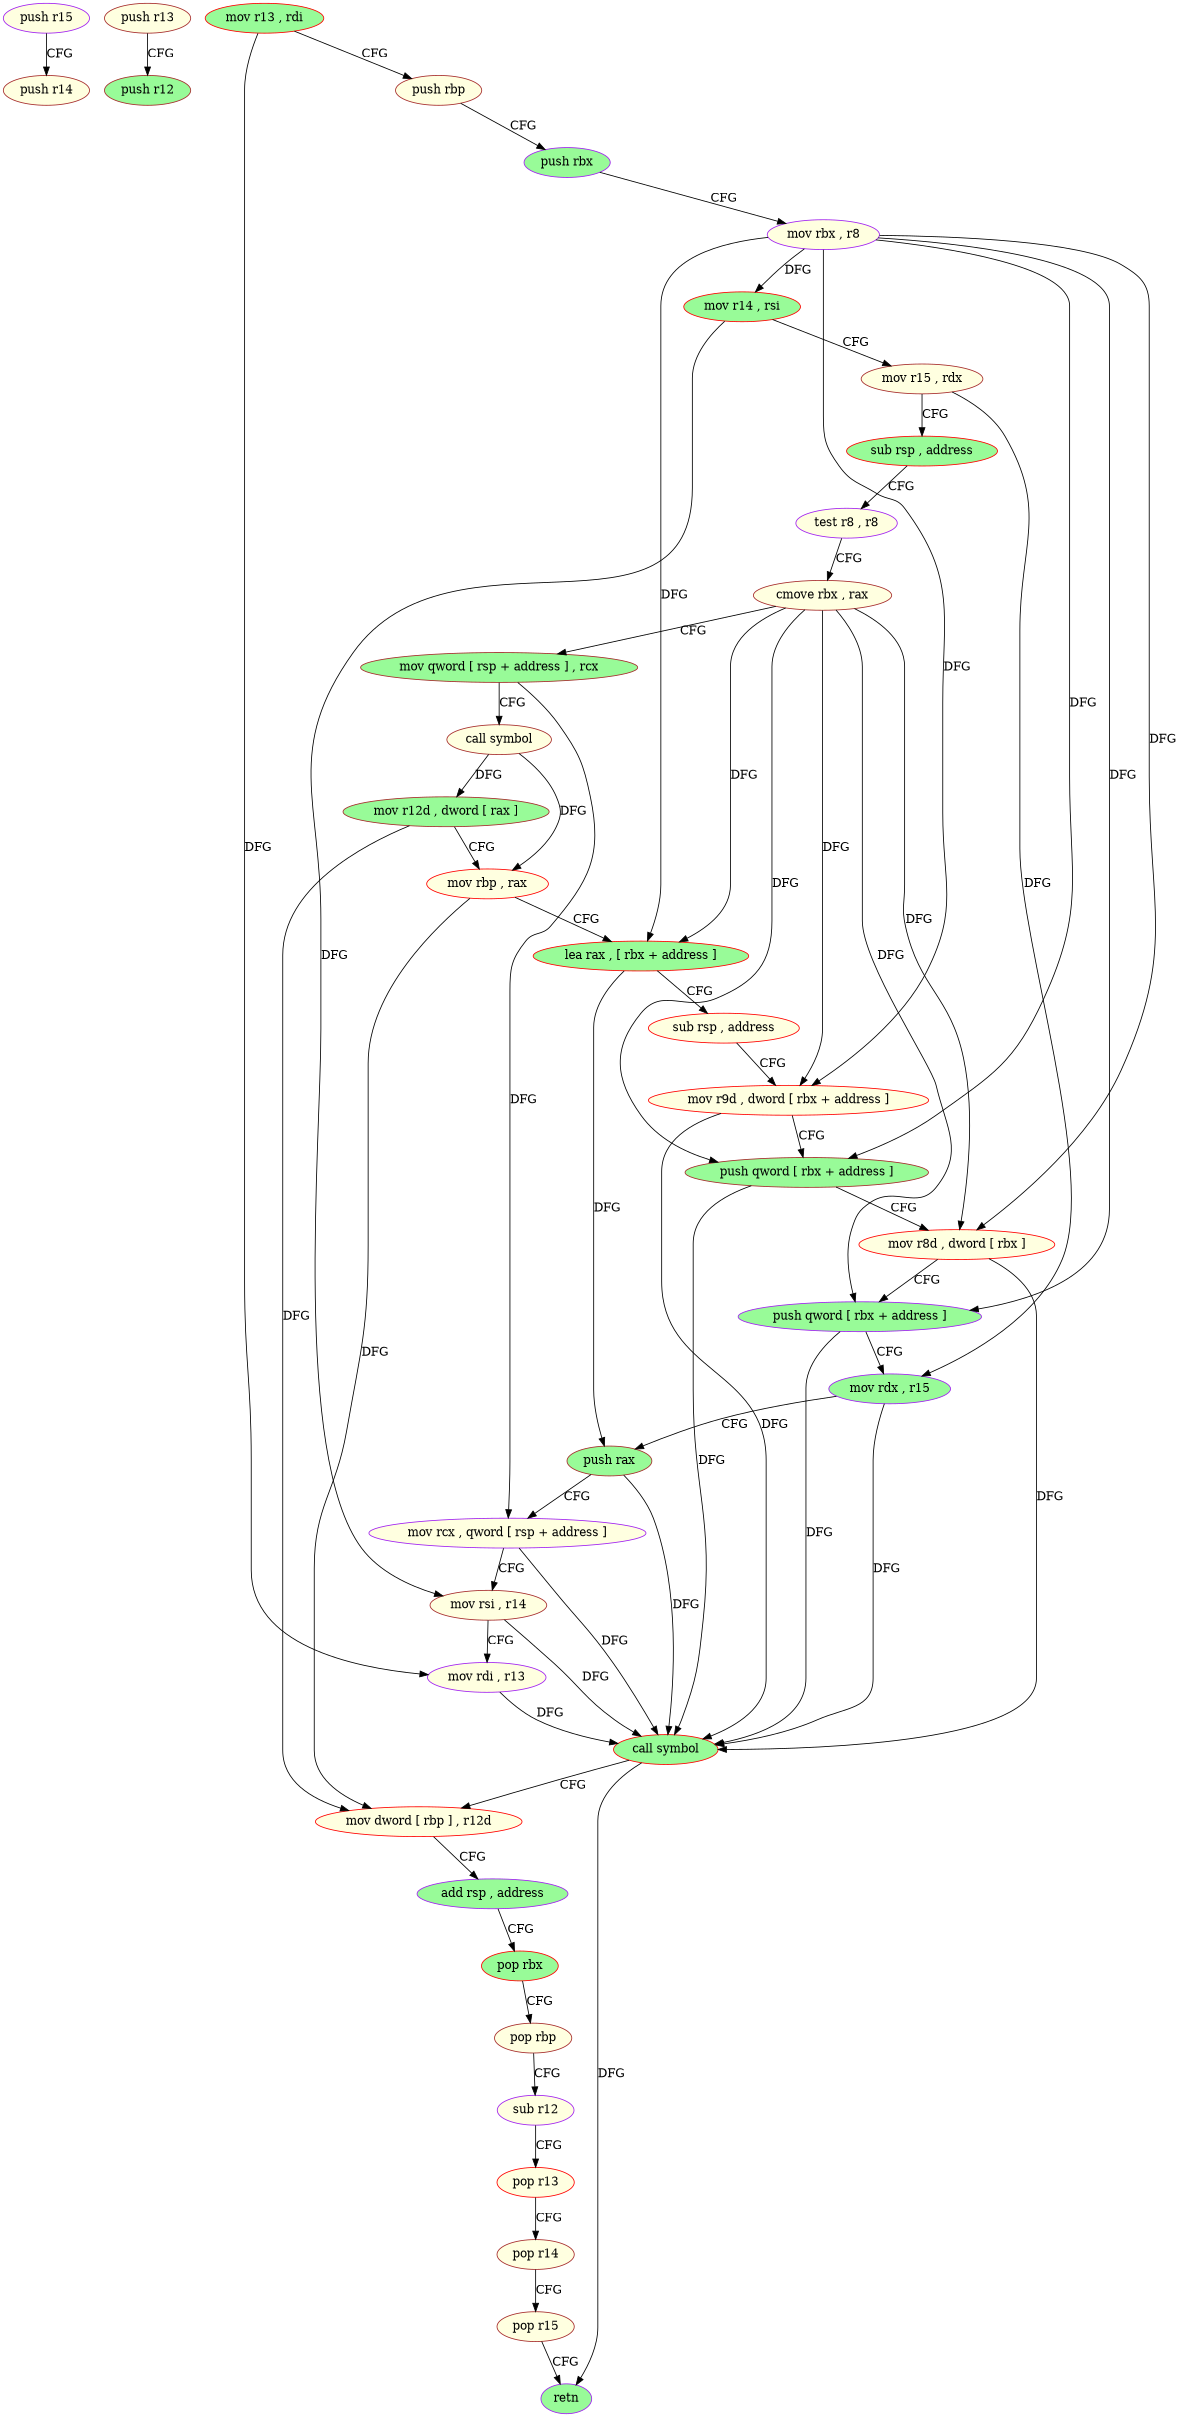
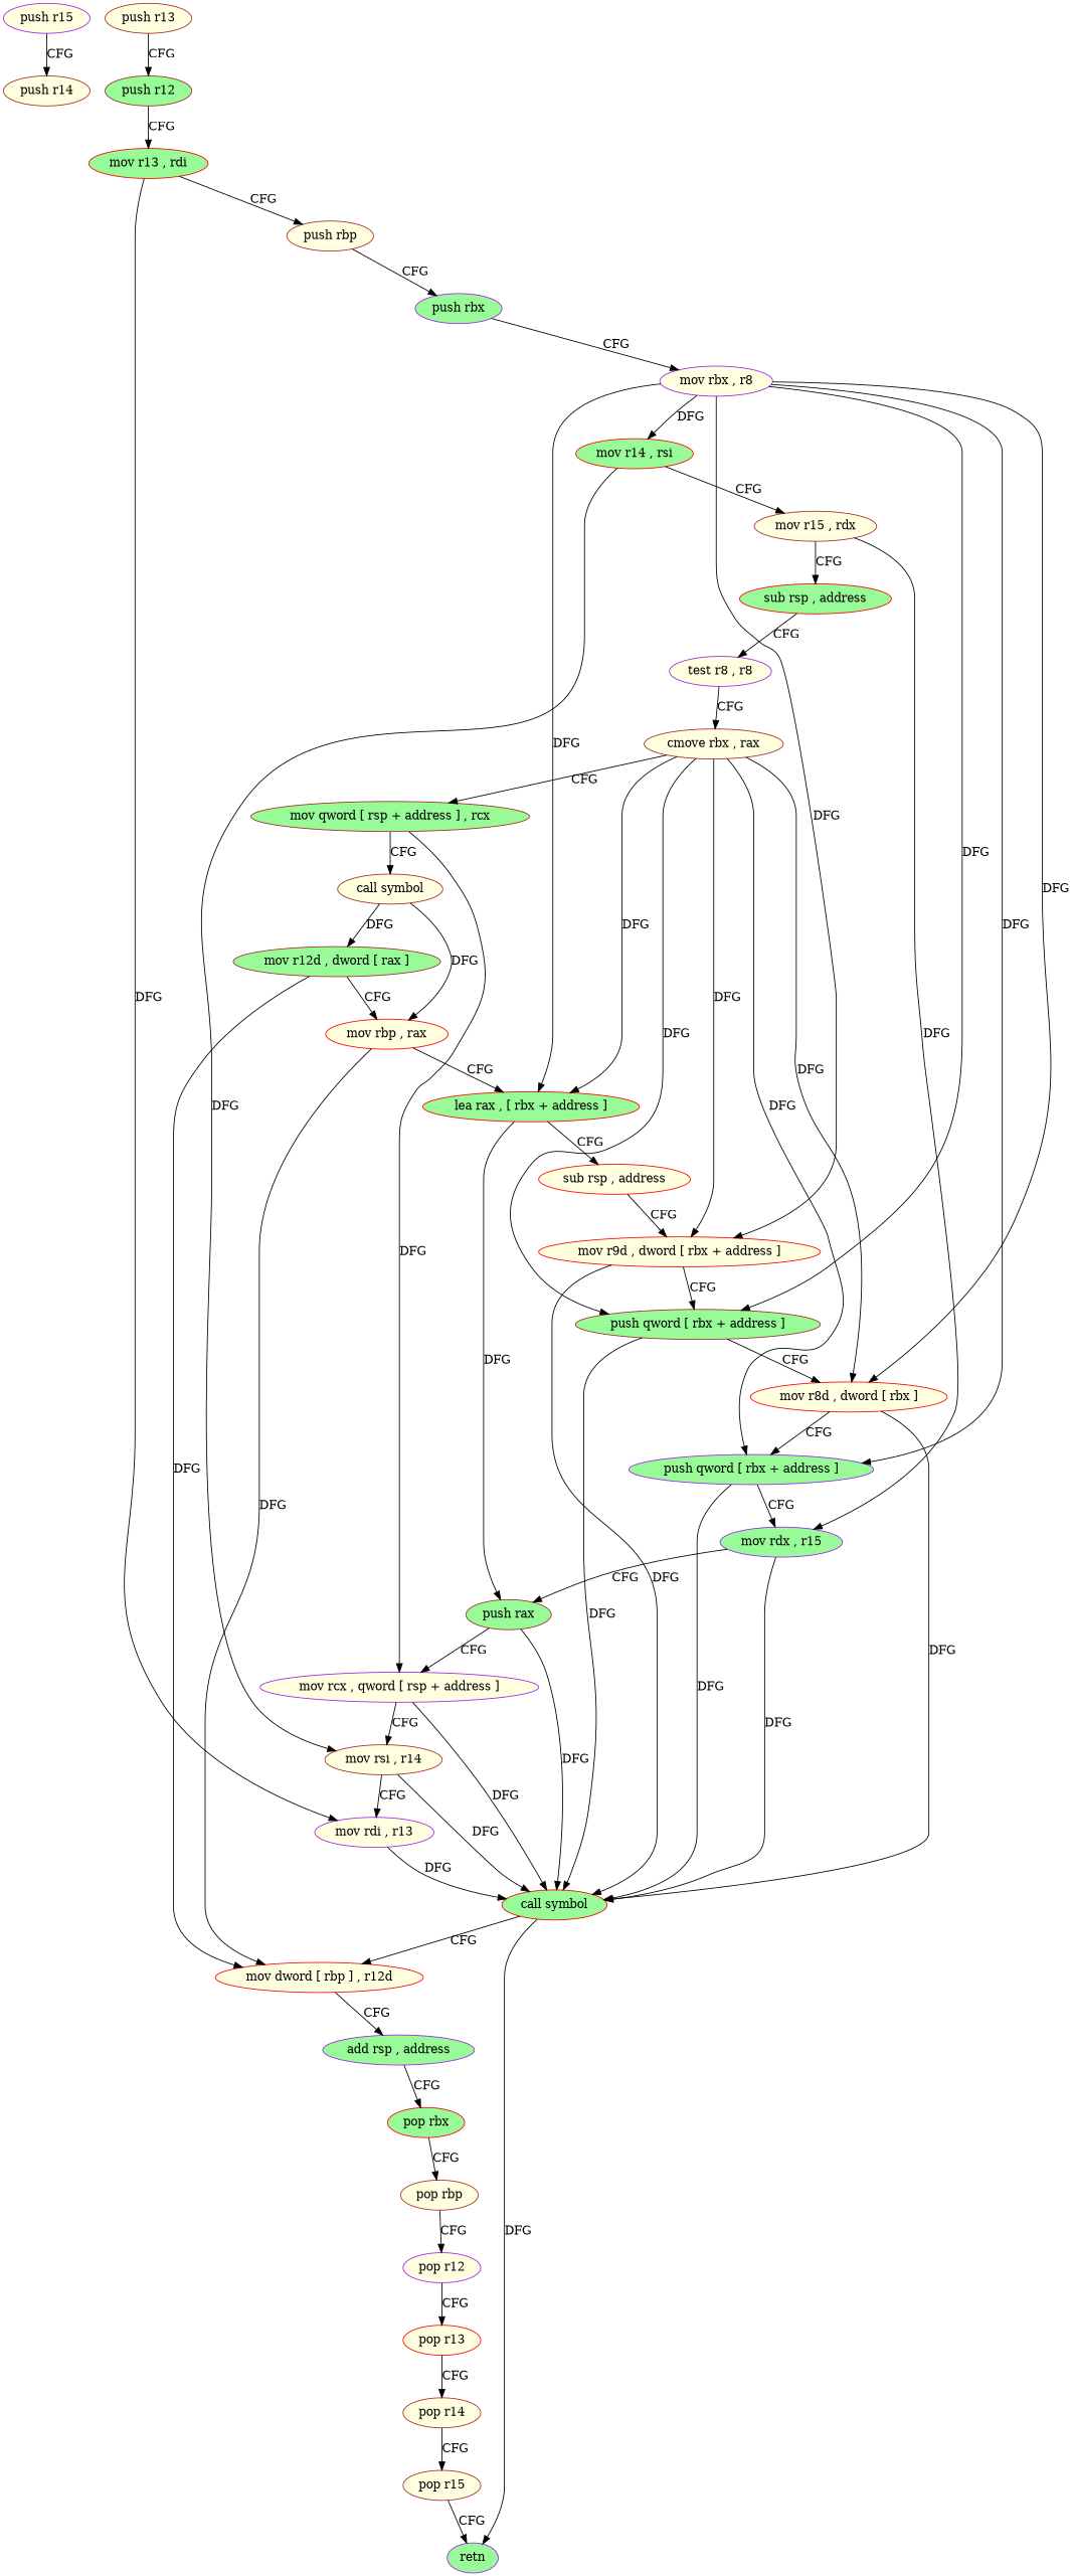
  digraph {
    node [color=brown fillcolor=lightyellow style=filled]
    n1 [color=purple label="push r15"]
    n2 [label="push r14"]
    n3 [label="push r13"]
    n4 [fillcolor=palegreen label="push r12"]
    n5 [color=red fillcolor=palegreen label="mov r13 , rdi"]
    n6 [label="push rbp"]
    n7 [color=purple label="mov rdi , r13"]
    n8 [color=purple fillcolor=palegreen label="push rbx"]
    n9 [color=red fillcolor=palegreen label="call symbol"]
    n10 [color=purple label="mov rbx , r8"]
    n11 [color=red fillcolor=palegreen label="mov r14 , rsi"]
    n12 [color=red fillcolor=palegreen label="lea rax , [ rbx + address ]"]
    n13 [color=red label="mov r9d , dword [ rbx + address ]"]
    n14 [fillcolor=palegreen label="push qword [ rbx + address ]"]
    n15 [color=red label="mov r8d , dword [ rbx ]"]
    n16 [color=purple fillcolor=palegreen label="push qword [ rbx + address ]"]
    n17 [label="mov r15 , rdx"]
    n18 [label="mov rsi , r14"]
    n19 [color=red label="sub rsp , address"]
    n20 [fillcolor=palegreen label="push rax"]
    n21 [color=purple fillcolor=palegreen label="mov rdx , r15"]
    n22 [color=red fillcolor=palegreen label="sub rsp , address"]
    n23 [color=purple label="test r8 , r8"]
    n24 [label="cmove rbx , rax"]
    n25 [fillcolor=palegreen label="mov qword [ rsp + address ] , rcx"]
    n26 [label="call symbol"]
    n27 [color=purple label="mov rcx , qword [ rsp + address ]"]
    n28 [fillcolor=palegreen label="mov r12d , dword [ rax ]"]
    n29 [color=red label="mov rbp , rax"]
    n30 [color=red label="mov dword [ rbp ] , r12d"]
    n31 [color=purple fillcolor=palegreen label="add rsp , address"]
    n32 [color=purple fillcolor=palegreen label=retn]
    n33 [color=red fillcolor=palegreen label="pop rbx"]
    n34 [label="pop rbp"]
-   n35 [color=purple label="sub r12"]
+   n35 [color=purple label="pop r12"]
    n36 [color=red label="pop r13"]
    n37 [label="pop r14"]
    n38 [label="pop r15"]
    n1 -> n2 [label=CFG]
    n3 -> n4 [label=CFG]
+   n4 -> n5 [label=CFG]
    n5 -> n6 [label=CFG]
    n5 -> n7 [label=DFG]
    n6 -> n8 [label=CFG]
    n7 -> n9 [label=DFG]
    n8 -> n10 [label=CFG]
    n9 -> n30 [label=CFG]
    n9 -> n32 [label=DFG]
    n10 -> n11 [label=DFG]
    n10 -> n12 [label=DFG]
    n10 -> n13 [label=DFG]
    n10 -> n14 [label=DFG]
    n10 -> n15 [label=DFG]
    n10 -> n16 [label=DFG]
    n11 -> n17 [label=CFG]
    n11 -> n18 [label=DFG]
    n12 -> n19 [label=CFG]
    n12 -> n20 [label=DFG]
    n13 -> n9 [label=DFG]
    n13 -> n14 [label=CFG]
    n14 -> n9 [label=DFG]
    n14 -> n15 [label=CFG]
    n15 -> n9 [label=DFG]
    n15 -> n16 [label=CFG]
    n16 -> n9 [label=DFG]
    n16 -> n21 [label=CFG]
    n17 -> n21 [label=DFG]
    n17 -> n22 [label=CFG]
    n18 -> n7 [label=CFG]
    n18 -> n9 [label=DFG]
    n19 -> n13 [label=CFG]
    n20 -> n9 [label=DFG]
    n20 -> n27 [label=CFG]
    n21 -> n9 [label=DFG]
    n21 -> n20 [label=CFG]
    n22 -> n23 [label=CFG]
    n23 -> n24 [label=CFG]
    n24 -> n12 [label=DFG]
    n24 -> n13 [label=DFG]
    n24 -> n14 [label=DFG]
    n24 -> n15 [label=DFG]
    n24 -> n16 [label=DFG]
    n24 -> n25 [label=CFG]
    n25 -> n26 [label=CFG]
    n25 -> n27 [label=DFG]
    n26 -> n28 [label=DFG]
    n26 -> n29 [label=DFG]
    n27 -> n9 [label=DFG]
    n27 -> n18 [label=CFG]
    n28 -> n29 [label=CFG]
    n28 -> n30 [label=DFG]
    n29 -> n12 [label=CFG]
    n29 -> n30 [label=DFG]
    n30 -> n31 [label=CFG]
    n31 -> n33 [label=CFG]
    n33 -> n34 [label=CFG]
    n34 -> n35 [label=CFG]
    n35 -> n36 [label=CFG]
    n36 -> n37 [label=CFG]
    n37 -> n38 [label=CFG]
    n38 -> n32 [label=CFG]
  }
